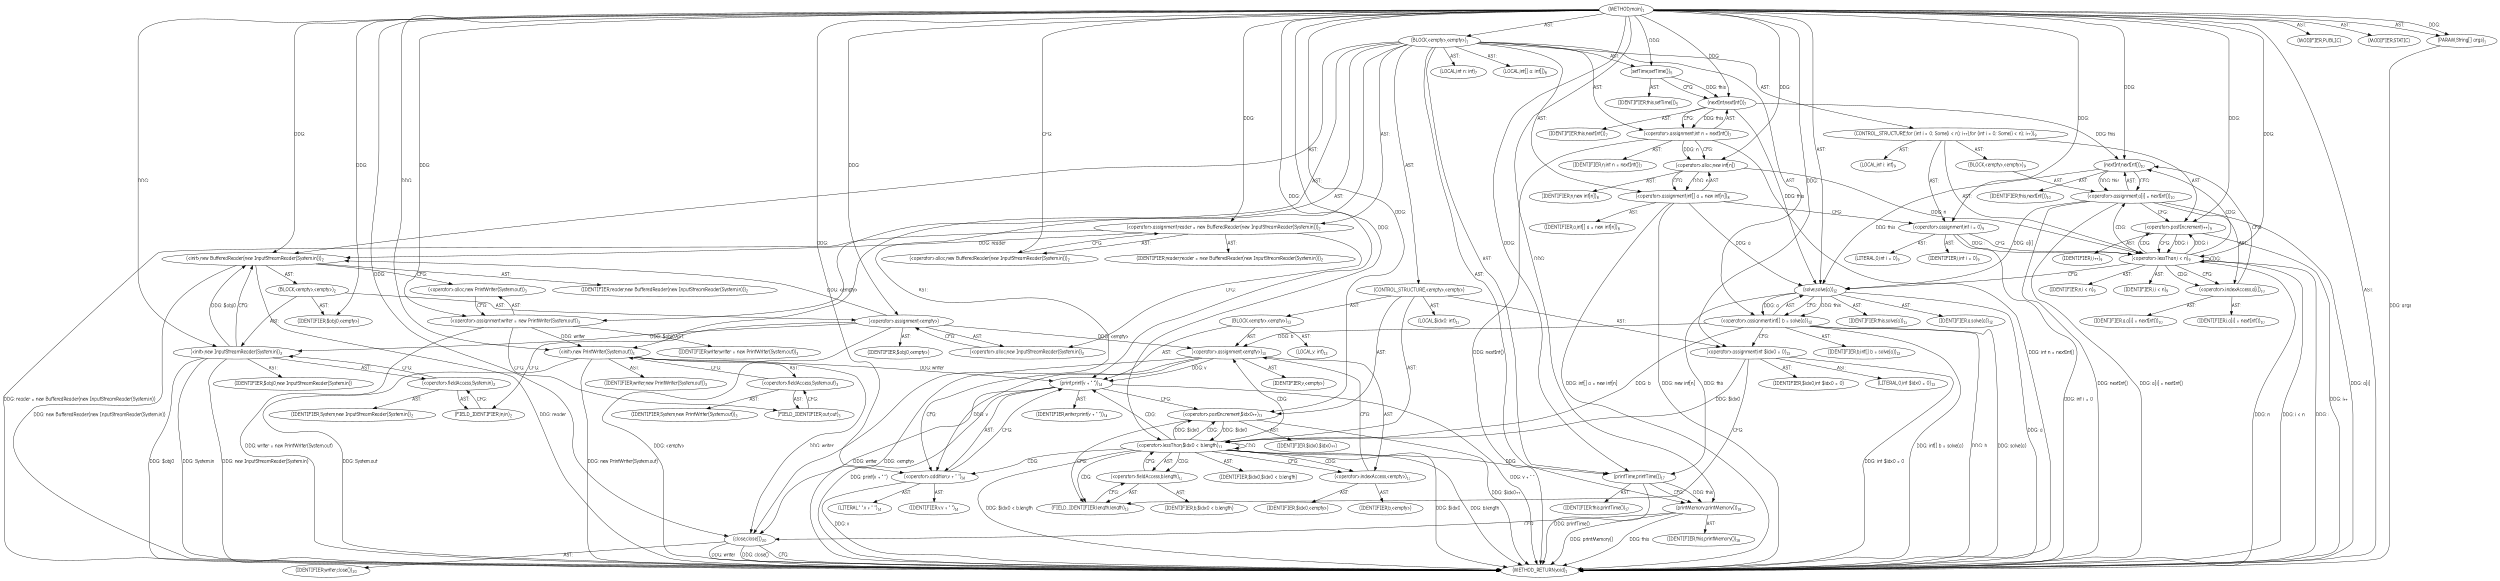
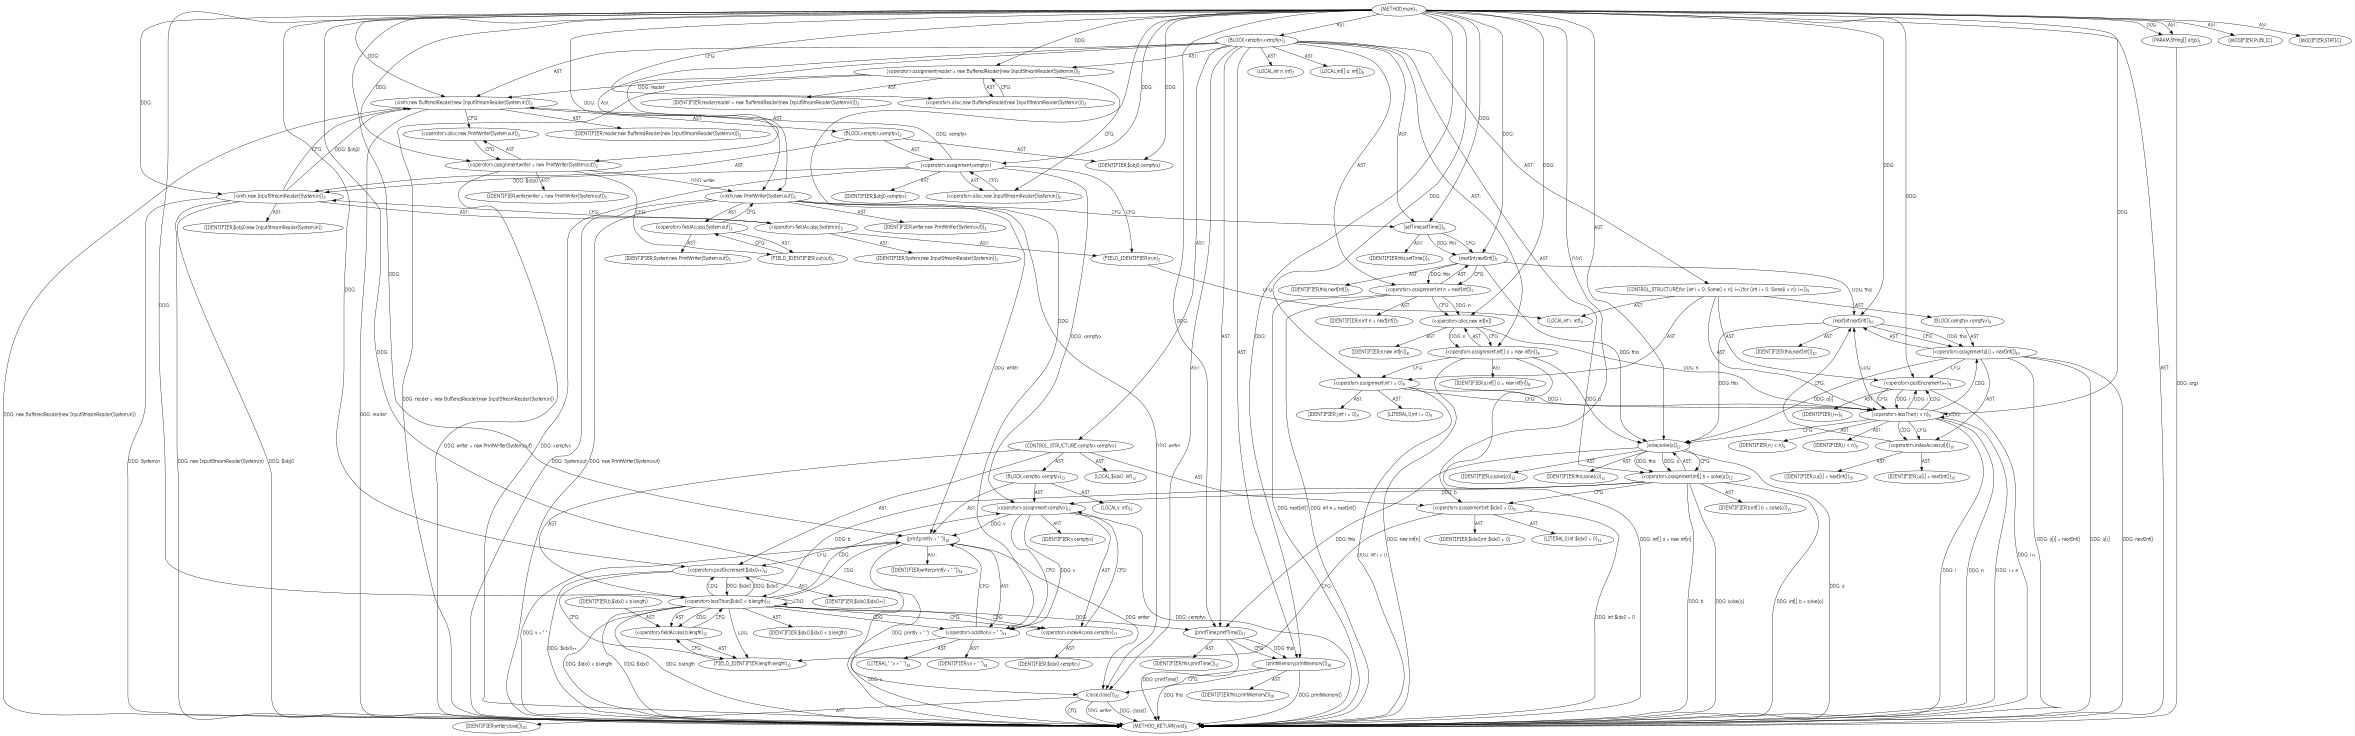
  digraph {
    fontname="Comic Neue"
    node [fontname="Comic Neue"]
    edge [fontname="Comic Neue"]
    n1 [label=<(METHOD,main)<SUB>1</SUB>>]
    n2 [label=<(PARAM,String[] args)<SUB>1</SUB>>]
    n3 [label=<(BLOCK,&lt;empty&gt;,&lt;empty&gt;)<SUB>1</SUB>>]
    n4 [label=<(&lt;operator&gt;.assignment,reader = new BufferedReader(new InputStreamReader(System.in)))<SUB>2</SUB>>]
    n5 [label=<(&lt;operator&gt;.alloc,new BufferedReader(new InputStreamReader(System.in)))<SUB>2</SUB>>]
    n6 [label=<(&lt;init&gt;,new BufferedReader(new InputStreamReader(System.in)))<SUB>2</SUB>>]
    n7 [label=<(&lt;operator&gt;.assignment,&lt;empty&gt;)>]
    n8 [label=<(&lt;init&gt;,new InputStreamReader(System.in))<SUB>2</SUB>>]
    n9 [label=<(IDENTIFIER,$obj0,&lt;empty&gt;)>]
    n10 [label=<(&lt;operator&gt;.assignment,writer = new PrintWriter(System.out))<SUB>3</SUB>>]
    n11 [label=<(&lt;init&gt;,new PrintWriter(System.out))<SUB>3</SUB>>]
    n12 [label=<(setTime,setTime())<SUB>5</SUB>>]
    n13 [label=<(nextInt,nextInt())<SUB>7</SUB>>]
    n14 [label=<(&lt;operator&gt;.alloc,new int[n])>]
    n15 [label=<(&lt;operator&gt;.assignment,int i = 0)<SUB>9</SUB>>]
    n16 [label=<(&lt;operator&gt;.lessThan,i &lt; n)<SUB>9</SUB>>]
    n17 [label=<(&lt;operator&gt;.postIncrement,i++)<SUB>9</SUB>>]
    n18 [label=<(nextInt,nextInt())<SUB>10</SUB>>]
    n19 [label=<(solve,solve(a))<SUB>12</SUB>>]
-   n20 [label=<(&lt;operator&gt;.assignment,int $idx0 = 0)<SUB>13</SUB>>]
+   n20 [label=<(&lt;operator&gt;.assignment,int $idx0 = 0)<SUB>10</SUB>>]
    n21 [label=<(&lt;operator&gt;.lessThan,$idx0 &lt; b.length)<SUB>13</SUB>>]
    n22 [label=<(&lt;operator&gt;.postIncrement,$idx0++)<SUB>13</SUB>>]
    n23 [label=<(print,print(v + &quot; &quot;))<SUB>14</SUB>>]
    n24 [label=<(&lt;operator&gt;.addition,v + &quot; &quot;)<SUB>14</SUB>>]
    n25 [label=<(printTime,printTime())<SUB>17</SUB>>]
    n26 [label=<(printMemory,printMemory())<SUB>18</SUB>>]
    n27 [label=<(close,close())<SUB>20</SUB>>]
    n28 [label=<(MODIFIER,PUBLIC)>]
    n29 [label=<(MODIFIER,STATIC)>]
    n30 [label=<(METHOD_RETURN,void)<SUB>1</SUB>>]
    n31 [label=<(LOCAL,int n: int)<SUB>7</SUB>>]
    n32 [label=<(&lt;operator&gt;.assignment,int n = nextInt())<SUB>7</SUB>>]
    n33 [label=<(LOCAL,int[] a: int[])<SUB>8</SUB>>]
    n34 [label=<(&lt;operator&gt;.assignment,int[] a = new int[n])<SUB>8</SUB>>]
    n35 [label=<(CONTROL_STRUCTURE,for (int i = 0; Some(i &lt; n); i++),for (int i = 0; Some(i &lt; n); i++))<SUB>9</SUB>>]
    n36 [label=<(&lt;operator&gt;.assignment,int[] b = solve(a))<SUB>12</SUB>>]
    n37 [label=<(CONTROL_STRUCTURE,&lt;empty&gt;,&lt;empty&gt;)>]
    n38 [label=<(IDENTIFIER,reader,reader = new BufferedReader(new InputStreamReader(System.in)))<SUB>2</SUB>>]
    n39 [label=<(&lt;operator&gt;.alloc,new InputStreamReader(System.in))<SUB>2</SUB>>]
    n40 [label=<(IDENTIFIER,reader,new BufferedReader(new InputStreamReader(System.in)))<SUB>2</SUB>>]
    n41 [label=<(BLOCK,&lt;empty&gt;,&lt;empty&gt;)<SUB>2</SUB>>]
    n42 [label=<(&lt;operator&gt;.alloc,new PrintWriter(System.out))<SUB>3</SUB>>]
    n43 [label=<(IDENTIFIER,$obj0,&lt;empty&gt;)>]
    n44 [label=<(FIELD_IDENTIFIER,in,in)<SUB>2</SUB>>]
    n45 [label=<(&lt;operator&gt;.assignment,&lt;empty&gt;)<SUB>13</SUB>>]
    n46 [label=<(IDENTIFIER,$obj0,new InputStreamReader(System.in))>]
    n47 [label=<(&lt;operator&gt;.fieldAccess,System.in)<SUB>2</SUB>>]
    n48 [label=<(IDENTIFIER,writer,writer = new PrintWriter(System.out))<SUB>3</SUB>>]
    n49 [label=<(FIELD_IDENTIFIER,out,out)<SUB>3</SUB>>]
    n50 [label=<(IDENTIFIER,writer,new PrintWriter(System.out))<SUB>3</SUB>>]
    n51 [label=<(&lt;operator&gt;.fieldAccess,System.out)<SUB>3</SUB>>]
    n52 [label=<(IDENTIFIER,this,setTime())<SUB>5</SUB>>]
    n53 [label=<(IDENTIFIER,this,nextInt())<SUB>7</SUB>>]
    n54 [label=<(IDENTIFIER,n,new int[n])<SUB>8</SUB>>]
    n55 [label=<(IDENTIFIER,i,int i = 0)<SUB>9</SUB>>]
    n56 [label=<(LITERAL,0,int i = 0)<SUB>9</SUB>>]
    n57 [label=<(IDENTIFIER,i,i &lt; n)<SUB>9</SUB>>]
    n58 [label=<(IDENTIFIER,n,i &lt; n)<SUB>9</SUB>>]
    n59 [label=<(&lt;operator&gt;.assignment,a[i] = nextInt())<SUB>10</SUB>>]
    n60 [label=<(&lt;operator&gt;.indexAccess,a[i])<SUB>10</SUB>>]
    n61 [label=<(IDENTIFIER,i,i++)<SUB>9</SUB>>]
    n62 [label=<(IDENTIFIER,this,nextInt())<SUB>10</SUB>>]
    n63 [label=<(IDENTIFIER,this,solve(a))<SUB>12</SUB>>]
    n64 [label=<(IDENTIFIER,a,solve(a))<SUB>12</SUB>>]
    n65 [label=<(IDENTIFIER,$idx0,int $idx0 = 0)>]
    n66 [label=<(LITERAL,0,int $idx0 = 0)<SUB>13</SUB>>]
    n67 [label=<(FIELD_IDENTIFIER,length,length)<SUB>13</SUB>>]
    n68 [label=<(IDENTIFIER,$idx0,$idx0 &lt; b.length)>]
    n69 [label=<(&lt;operator&gt;.fieldAccess,b.length)<SUB>13</SUB>>]
    n70 [label=<(&lt;operator&gt;.indexAccess,&lt;empty&gt;)<SUB>13</SUB>>]
    n71 [label=<(IDENTIFIER,$idx0,$idx0++)>]
    n72 [label=<(IDENTIFIER,writer,print(v + &quot; &quot;))<SUB>14</SUB>>]
    n73 [label=<(IDENTIFIER,v,v + &quot; &quot;)<SUB>14</SUB>>]
    n74 [label=<(LITERAL,&quot; &quot;,v + &quot; &quot;)<SUB>14</SUB>>]
    n75 [label=<(IDENTIFIER,this,printTime())<SUB>17</SUB>>]
    n76 [label=<(IDENTIFIER,this,printMemory())<SUB>18</SUB>>]
    n77 [label=<(IDENTIFIER,writer,close())<SUB>20</SUB>>]
    n78 [label=<(IDENTIFIER,n,int n = nextInt())<SUB>7</SUB>>]
    n79 [label=<(IDENTIFIER,a,int[] a = new int[n])<SUB>8</SUB>>]
    n80 [label=<(LOCAL,int i: int)<SUB>9</SUB>>]
    n81 [label=<(BLOCK,&lt;empty&gt;,&lt;empty&gt;)<SUB>9</SUB>>]
    n82 [label=<(IDENTIFIER,b,int[] b = solve(a))<SUB>12</SUB>>]
    n83 [label=<(LOCAL,$idx0: int)<SUB>13</SUB>>]
    n84 [label=<(BLOCK,&lt;empty&gt;,&lt;empty&gt;)<SUB>13</SUB>>]
    n85 [label=<(IDENTIFIER,v,&lt;empty&gt;)>]
    n86 [label=<(IDENTIFIER,System,new InputStreamReader(System.in))<SUB>2</SUB>>]
    n87 [label=<(IDENTIFIER,System,new PrintWriter(System.out))<SUB>3</SUB>>]
    n88 [label=<(IDENTIFIER,a,a[i] = nextInt())<SUB>10</SUB>>]
    n89 [label=<(IDENTIFIER,i,a[i] = nextInt())<SUB>10</SUB>>]
    n90 [label=<(LOCAL,v: int)<SUB>13</SUB>>]
    n91 [label=<(IDENTIFIER,b,$idx0 &lt; b.length)>]
-   n92 [label=<(IDENTIFIER,b,&lt;empty&gt;)>]
    n93 [label=<(IDENTIFIER,$idx0,&lt;empty&gt;)>]
    n1 -> n2 [label="AST: "]
    n1 -> n2 [label="DDG: "]
    n1 -> n3 [label="AST: "]
    n1 -> n4 [label="DDG: "]
    n1 -> n5 [label="CFG: "]
    n1 -> n6 [label="DDG: "]
    n1 -> n7 [label="DDG: "]
    n1 -> n8 [label="DDG: "]
    n1 -> n9 [label="DDG: "]
    n1 -> n10 [label="DDG: "]
    n1 -> n11 [label="DDG: "]
    n1 -> n12 [label="DDG: "]
    n1 -> n13 [label="DDG: "]
    n1 -> n14 [label="DDG: "]
    n1 -> n15 [label="DDG: "]
    n1 -> n16 [label="DDG: "]
    n1 -> n17 [label="DDG: "]
    n1 -> n18 [label="DDG: "]
    n1 -> n19 [label="AST: "]
    n1 -> n20 [label="DDG: "]
    n1 -> n21 [label="DDG: "]
    n1 -> n22 [label="DDG: "]
    n1 -> n23 [label="DDG: "]
    n1 -> n24 [label="DDG: "]
    n1 -> n25 [label="DDG: "]
    n1 -> n26 [label="DDG: "]
    n1 -> n27 [label="DDG: "]
    n1 -> n28 [label="AST: "]
    n1 -> n29 [label="AST: "]
    n1 -> n30 [label="AST: "]
    n2 -> n30 [label="DDG: args"]
    n3 -> n4 [label="AST: "]
    n3 -> n6 [label="AST: "]
    n3 -> n10 [label="AST: "]
    n3 -> n11 [label="AST: "]
    n3 -> n12 [label="AST: "]
    n3 -> n25 [label="AST: "]
    n3 -> n26 [label="AST: "]
    n3 -> n27 [label="AST: "]
    n3 -> n31 [label="AST: "]
    n3 -> n32 [label="AST: "]
    n3 -> n33 [label="AST: "]
    n3 -> n34 [label="AST: "]
    n3 -> n35 [label="AST: "]
    n3 -> n36 [label="AST: "]
    n3 -> n37 [label="AST: "]
    n4 -> n5 [label="AST: "]
    n4 -> n6 [label="DDG: reader"]
    n4 -> n30 [label="DDG: reader = new BufferedReader(new InputStreamReader(System.in))"]
    n4 -> n38 [label="AST: "]
    n4 -> n39 [label="CFG: "]
    n5 -> n4 [label="CFG: "]
    n6 -> n30 [label="DDG: reader"]
    n6 -> n30 [label="DDG: new BufferedReader(new InputStreamReader(System.in))"]
    n6 -> n40 [label="AST: "]
    n6 -> n41 [label="AST: "]
    n6 -> n42 [label="CFG: "]
    n7 -> n6 [label="DDG: &lt;empty&gt;"]
    n7 -> n8 [label="DDG: $obj0"]
    n7 -> n30 [label="DDG: &lt;empty&gt;"]
    n7 -> n39 [label="AST: "]
    n7 -> n43 [label="AST: "]
    n7 -> n44 [label="CFG: "]
    n7 -> n45 [label="DDG: &lt;empty&gt;"]
    n8 -> n6 [label="CFG: "]
    n8 -> n6 [label="DDG: $obj0"]
    n8 -> n30 [label="DDG: $obj0"]
    n8 -> n30 [label="DDG: System.in"]
    n8 -> n30 [label="DDG: new InputStreamReader(System.in)"]
    n8 -> n46 [label="AST: "]
    n8 -> n47 [label="AST: "]
    n10 -> n11 [label="DDG: writer"]
    n10 -> n30 [label="DDG: writer = new PrintWriter(System.out)"]
    n10 -> n42 [label="AST: "]
    n10 -> n48 [label="AST: "]
    n10 -> n49 [label="CFG: "]
+   n11 -> n12 [label="CFG: "]
    n11 -> n23 [label="DDG: writer"]
    n11 -> n27 [label="DDG: writer"]
    n11 -> n30 [label="DDG: System.out"]
    n11 -> n30 [label="DDG: new PrintWriter(System.out)"]
    n11 -> n50 [label="AST: "]
    n11 -> n51 [label="AST: "]
    n12 -> n13 [label="CFG: "]
    n12 -> n13 [label="DDG: this"]
    n12 -> n52 [label="AST: "]
    n13 -> n18 [label="DDG: this"]
    n13 -> n19 [label="DDG: this"]
    n13 -> n32 [label="CFG: "]
    n13 -> n32 [label="DDG: this"]
    n13 -> n53 [label="AST: "]
    n14 -> n16 [label="DDG: n"]
    n14 -> n34 [label="CFG: "]
    n14 -> n34 [label="DDG: n"]
    n14 -> n54 [label="AST: "]
    n15 -> n16 [label="CFG: "]
    n15 -> n16 [label="DDG: i"]
    n15 -> n30 [label="DDG: int i = 0"]
    n15 -> n55 [label="AST: "]
    n15 -> n56 [label="AST: "]
    n16 -> n16 [label="CDG: "]
    n16 -> n17 [label="DDG: i"]
    n16 -> n17 [label="CDG: "]
    n16 -> n18 [label="CDG: "]
    n16 -> n19 [label="CFG: "]
    n16 -> n30 [label="DDG: i"]
    n16 -> n30 [label="DDG: n"]
    n16 -> n30 [label="DDG: i &lt; n"]
    n16 -> n57 [label="AST: "]
    n16 -> n58 [label="AST: "]
    n16 -> n59 [label="CDG: "]
    n16 -> n60 [label="CFG: "]
    n16 -> n60 [label="CDG: "]
    n17 -> n16 [label="CFG: "]
    n17 -> n16 [label="DDG: i"]
    n17 -> n30 [label="DDG: i++"]
    n17 -> n61 [label="AST: "]
    n18 -> n19 [label="DDG: this"]
    n18 -> n59 [label="CFG: "]
    n18 -> n59 [label="DDG: this"]
    n18 -> n62 [label="AST: "]
    n19 -> n25 [label="DDG: this"]
    n19 -> n30 [label="DDG: a"]
    n19 -> n36 [label="CFG: "]
    n19 -> n36 [label="DDG: this"]
    n19 -> n36 [label="DDG: a"]
    n19 -> n63 [label="AST: "]
    n19 -> n64 [label="AST: "]
-   n20 -> n21 [label="DDG: $idx0"]
    n20 -> n30 [label="DDG: int $idx0 = 0"]
    n20 -> n65 [label="AST: "]
    n20 -> n66 [label="AST: "]
    n20 -> n67 [label="CFG: "]
    n21 -> n21 [label="CDG: "]
    n21 -> n22 [label="DDG: $idx0"]
    n21 -> n22 [label="CDG: "]
    n21 -> n23 [label="CDG: "]
    n21 -> n24 [label="CDG: "]
    n21 -> n25 [label="DDG: "]
    n21 -> n30 [label="DDG: $idx0"]
    n21 -> n30 [label="DDG: b.length"]
    n21 -> n30 [label="DDG: $idx0 &lt; b.length"]
    n21 -> n45 [label="CDG: "]
    n21 -> n67 [label="CDG: "]
    n21 -> n68 [label="AST: "]
    n21 -> n69 [label="AST: "]
    n21 -> n69 [label="CDG: "]
    n21 -> n70 [label="CFG: "]
    n21 -> n70 [label="CDG: "]
    n22 -> n21 [label="DDG: $idx0"]
    n22 -> n30 [label="DDG: $idx0++"]
    n22 -> n67 [label="CFG: "]
    n22 -> n71 [label="AST: "]
    n23 -> n22 [label="CFG: "]
    n23 -> n24 [label="AST: "]
    n23 -> n27 [label="DDG: writer"]
    n23 -> n30 [label="DDG: v + &quot; &quot;"]
    n23 -> n30 [label="DDG: print(v + &quot; &quot;)"]
    n23 -> n72 [label="AST: "]
    n24 -> n23 [label="CFG: "]
    n24 -> n30 [label="DDG: v"]
    n24 -> n73 [label="AST: "]
    n24 -> n74 [label="AST: "]
    n25 -> n26 [label="CFG: "]
    n25 -> n26 [label="DDG: this"]
    n25 -> n30 [label="DDG: printTime()"]
    n25 -> n75 [label="AST: "]
    n26 -> n27 [label="CFG: "]
    n26 -> n30 [label="DDG: this"]
    n26 -> n30 [label="DDG: printMemory()"]
    n26 -> n76 [label="AST: "]
    n27 -> n30 [label="CFG: "]
    n27 -> n30 [label="DDG: writer"]
    n27 -> n30 [label="DDG: close()"]
    n27 -> n77 [label="AST: "]
    n32 -> n13 [label="AST: "]
    n32 -> n14 [label="CFG: "]
    n32 -> n14 [label="DDG: n"]
    n32 -> n30 [label="DDG: nextInt()"]
    n32 -> n30 [label="DDG: int n = nextInt()"]
    n32 -> n78 [label="AST: "]
    n34 -> n14 [label="AST: "]
    n34 -> n15 [label="CFG: "]
    n34 -> n19 [label="DDG: a"]
    n34 -> n30 [label="DDG: new int[n]"]
    n34 -> n30 [label="DDG: int[] a = new int[n]"]
    n34 -> n79 [label="AST: "]
    n35 -> n15 [label="AST: "]
    n35 -> n16 [label="AST: "]
    n35 -> n17 [label="AST: "]
    n35 -> n80 [label="AST: "]
    n35 -> n81 [label="AST: "]
    n36 -> n19 [label="AST: "]
    n36 -> n20 [label="CFG: "]
    n36 -> n21 [label="DDG: b"]
    n36 -> n30 [label="DDG: b"]
    n36 -> n30 [label="DDG: solve(a)"]
    n36 -> n30 [label="DDG: int[] b = solve(a)"]
    n36 -> n45 [label="DDG: b"]
    n36 -> n82 [label="AST: "]
    n37 -> n20 [label="AST: "]
    n37 -> n21 [label="AST: "]
    n37 -> n22 [label="AST: "]
    n37 -> n83 [label="AST: "]
    n37 -> n84 [label="AST: "]
    n39 -> n7 [label="CFG: "]
    n41 -> n7 [label="AST: "]
    n41 -> n8 [label="AST: "]
    n41 -> n9 [label="AST: "]
    n42 -> n10 [label="CFG: "]
-   n44 -> n47 [label="CFG: "]
+   n44 -> n80 [label="CFG: "]
    n45 -> n23 [label="DDG: v"]
    n45 -> n24 [label="CFG: "]
    n45 -> n24 [label="DDG: v"]
    n45 -> n30 [label="DDG: &lt;empty&gt;"]
    n45 -> n70 [label="AST: "]
    n45 -> n85 [label="AST: "]
    n47 -> n8 [label="CFG: "]
    n47 -> n44 [label="AST: "]
    n47 -> n86 [label="AST: "]
    n49 -> n51 [label="CFG: "]
    n51 -> n11 [label="CFG: "]
    n51 -> n49 [label="AST: "]
    n51 -> n87 [label="AST: "]
    n59 -> n17 [label="CFG: "]
    n59 -> n18 [label="AST: "]
    n59 -> n19 [label="DDG: a[i]"]
    n59 -> n30 [label="DDG: a[i]"]
    n59 -> n30 [label="DDG: nextInt()"]
    n59 -> n30 [label="DDG: a[i] = nextInt()"]
    n59 -> n60 [label="AST: "]
    n60 -> n18 [label="CFG: "]
    n60 -> n88 [label="AST: "]
    n60 -> n89 [label="AST: "]
    n67 -> n69 [label="CFG: "]
    n69 -> n21 [label="CFG: "]
    n69 -> n67 [label="AST: "]
-   n69 -> n91 [label="AST: "]
+   n91 -> n69 [label="AST: "]
    n70 -> n45 [label="CFG: "]
-   n70 -> n92 [label="AST: "]
    n70 -> n93 [label="AST: "]
    n81 -> n59 [label="AST: "]
    n84 -> n23 [label="AST: "]
    n84 -> n45 [label="AST: "]
    n84 -> n90 [label="AST: "]
  }
